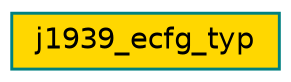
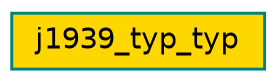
  digraph {
    rankdir=LR
-   n1 [color=teal fillcolor=gold fontname=Helvetica fontsize=10 height=0.2 label=j1939_ecfg_typ shape=record style=filled width=0.4]
+   n1 [color=teal fillcolor=gold fontname=Helvetica fontsize=10 height=0.2 label=j1939_typ_typ shape=record style=filled width=0.4]
  }
